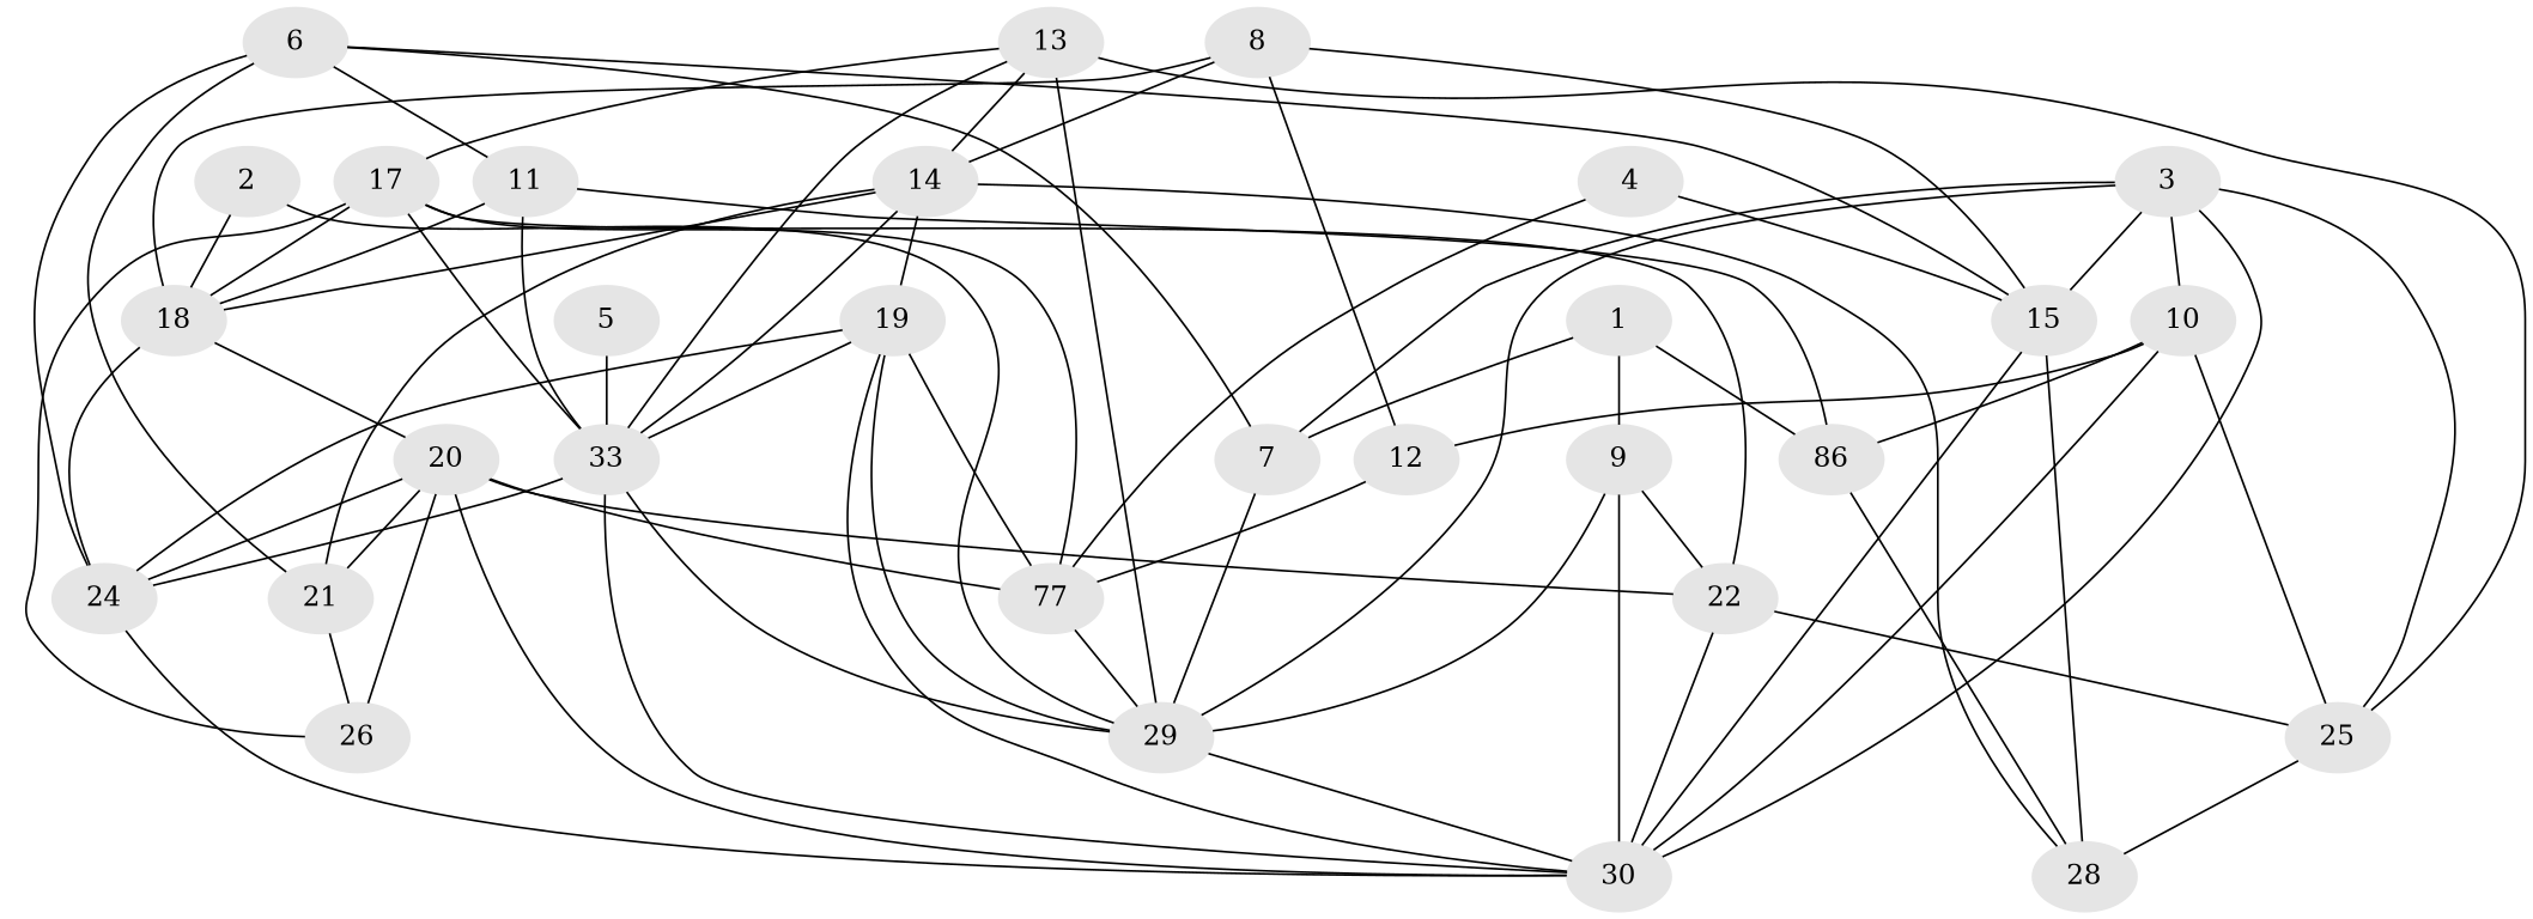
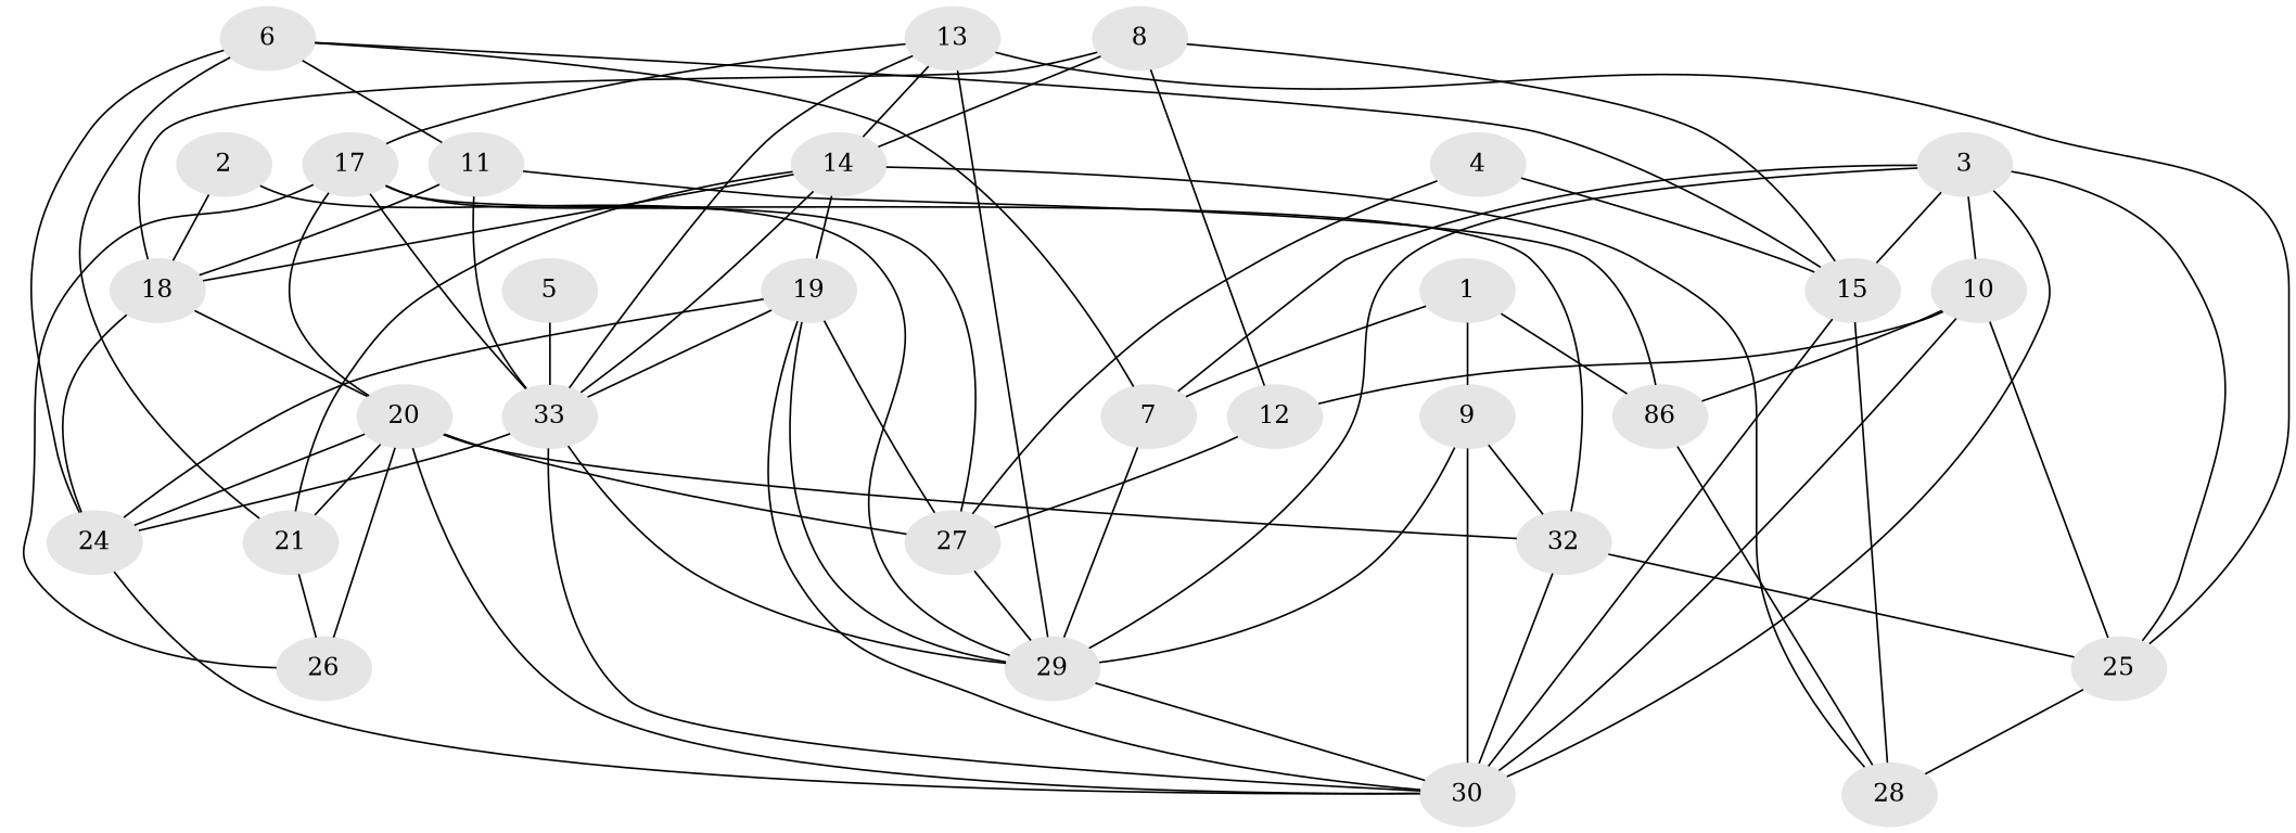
  graph {
    node [color=gray90 style=filled]
    edge [weight=1.0]
    1
    7
    n3 [label=86]
    9
    29
    28
    2
    18
    24
    20
    30
    3
    10
    15
    25
-   22
+   22 [label=32]
    12
    4
-   27 [label=77]
+   27
    n20 [label=33]
    5
    6
    11
    21
    26
    8
    14
    19
    13
    17
    1 -- 7
    1 -- n3
    1 -- 9
    7 -- 29
    n3 -- 28
    9 -- 29
    9 -- 30 [weight=2.0]
    9 -- 22
    29 -- 30
    2 -- 29
    2 -- 18
    18 -- 24
    18 -- 20
    24 -- 30
    20 -- 24
    20 -- 30
    20 -- 22 [weight=2.0]
    20 -- 27
    20 -- 21 [weight=2.0]
    20 -- 26 [weight=2.0]
    3 -- 7
    3 -- 29
    3 -- 30
    3 -- 10
    3 -- 15
    3 -- 25
    10 -- n3 [weight=2.0]
    10 -- 30
    10 -- 25 [weight=2.0]
    10 -- 12
    15 -- 28
    15 -- 30
    25 -- 28
    22 -- 30
    22 -- 25
    12 -- 27
    4 -- 15
    4 -- 27
    27 -- 29
    n20 -- 29
    n20 -- 24
    n20 -- 30
    5 -- n20
    6 -- 7
    6 -- 24 [weight=2.0]
    6 -- 15
    6 -- 11
    6 -- 21
    11 -- n3
    11 -- 18
    11 -- n20
    21 -- 26
    8 -- 18
    8 -- 15
    8 -- 12
    8 -- 14
    14 -- 28 [weight=2.0]
    14 -- 18
    14 -- n20
    14 -- 21
    14 -- 19
    19 -- 29
    19 -- 24
    19 -- 30
    19 -- 27
    19 -- n20
    13 -- 29
    13 -- 25 [weight=2.0]
    13 -- n20
    13 -- 14
    13 -- 17
-   17 -- 18
+   17 -- 20
    17 -- 22
    17 -- 27
    17 -- n20
    17 -- 26
  }
